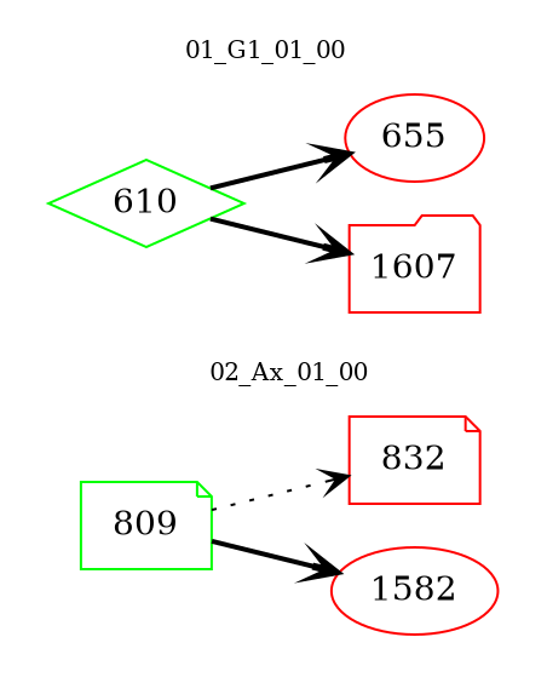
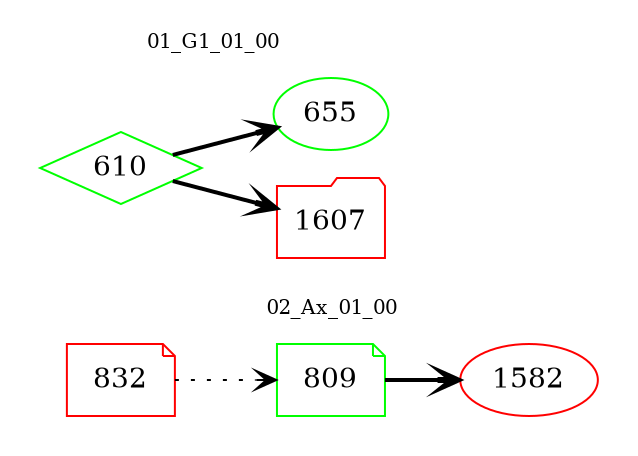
  digraph {
    rankdir=LR
    node [color=green shape=note]
    edge [arrowhead=vee color=black style=bold]
    n1 [label=809]
    n2 [color=red label=1582 shape=ellipse]
    n3 [color=red label=832]
    n4 [label=610 shape=diamond]
    n5 [color=red label=1607 shape=folder]
-   n6 [color=red label=655 shape=ellipse]
+   n6 [label=655 shape=ellipse]
    subgraph cluster_1 {
      color=white
      fontsize=10
      label="02_Ax_01_00"
      n1
      n2
      n3
    }
    subgraph cluster_2 {
      color=white
      fontsize=10
      label="01_G1_01_00"
      n4
      n5
      n6
    }
    n1 -> n2
-   n1 -> n3 [style=dotted]
+   n3 -> n1 [style=dotted]
    n4 -> n5
    n4 -> n6
  }
